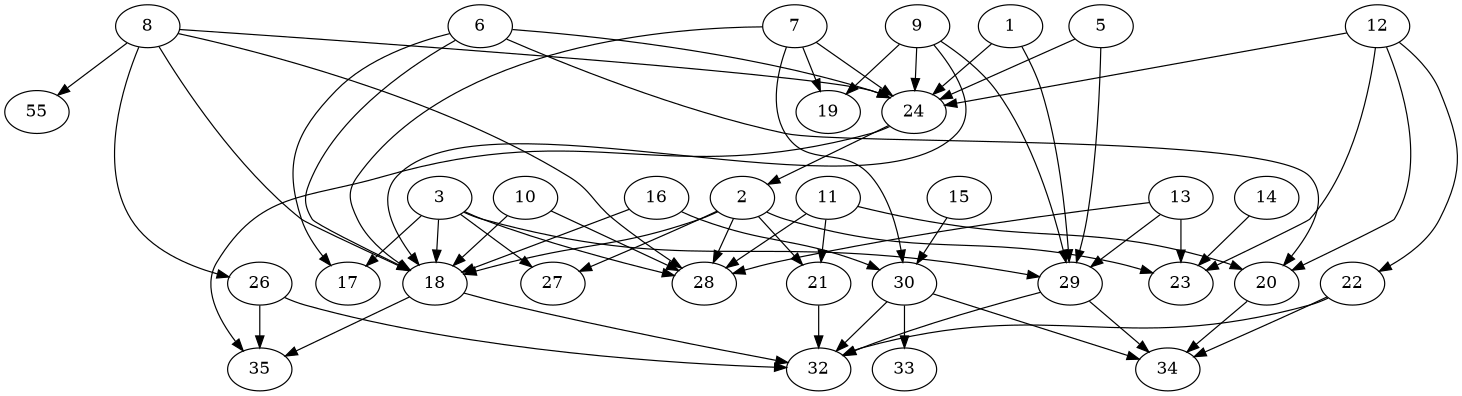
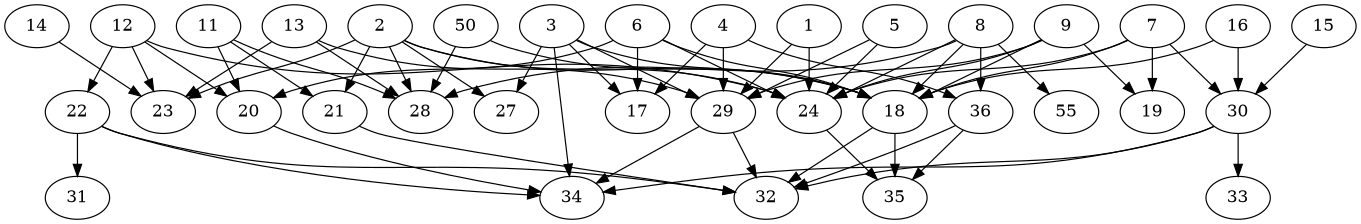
  digraph {
    node [alpha=0.01]
    1 [alpha=0.17 expect_size=37817344]
    24 [alpha=0.18 expect_size=5724160]
    29 [expect_size=13440000]
    35 [alpha=0.15 expect_size=48427008]
    32 [alpha=0.13 expect_size=38781952]
    34 [alpha=0.09 expect_size=6808576]
    2 [alpha=0.09 expect_size=10212352]
    18 [alpha=0.11 expect_size=33122304]
    21 [alpha=0.19 expect_size=10129408]
    23 [alpha=0.19 expect_size=38361088]
    27 [alpha=0.13 expect_size=13813760]
    28 [alpha=0.18 expect_size=35324928]
    3 [alpha=0.03 expect_size=11459584]
    17 [alpha=0.09 expect_size=31844352]
-   26 [alpha=0.19 expect_size=11979776]
+   4 [alpha=0.15 expect_size=22800384]
+   26 [alpha=0.19 expect_size=11979776 label=36]
    19 [alpha=0.20 expect_size=34566144]
    5 [alpha=0.02 expect_size=35952640]
    6 [alpha=0.07 expect_size=47434752]
    20 [alpha=0.12 expect_size=19883008]
    7 [expect_size=16421888]
    30 [alpha=0.13 expect_size=12364800]
    33 [alpha=0.07 expect_size=9446400]
    8 [expect_size=29441024]
    n25 [alpha=0.09 expect_size=19955712 label=55]
    9 [alpha=0.14 expect_size=49164288]
-   10 [alpha=0.16 expect_size=24222720]
+   10 [alpha=0.16 expect_size=24222720 label=50]
    11 [alpha=0.08 expect_size=6024192]
    12 [alpha=0.04 expect_size=45295616]
    22 [alpha=0.08 expect_size=29751296]
+   31 [alpha=0.04 expect_size=41410560]
    13 [alpha=0.06 expect_size=18190336]
    14 [alpha=0.06 expect_size=24649728]
    15 [alpha=0.17 expect_size=11791360]
    16 [expect_size=15552512]
    1 -> 24
    1 -> 29
    24 -> 35
    29 -> 32
    29 -> 34
-   24 -> 2
+   2 -> 24
    2 -> 18
    2 -> 21
    2 -> 23
    2 -> 27
    2 -> 28
    18 -> 35
    18 -> 32
    21 -> 32
    3 -> 29
    3 -> 18
    3 -> 27
-   3 -> 28
+   3 -> 34
    3 -> 17
+   4 -> 29
+   4 -> 17
+   4 -> 26
    26 -> 35
    26 -> 32
    5 -> 24
    5 -> 29
    6 -> 24
    6 -> 18
    6 -> 17
    6 -> 20
    20 -> 34
    7 -> 24
    7 -> 18
    7 -> 19
    7 -> 30
    30 -> 32
    30 -> 34
    30 -> 33
    8 -> 24
    8 -> 18
    8 -> 28
    8 -> 26
    8 -> n25
    9 -> 24
    9 -> 29
    9 -> 18
    9 -> 19
    10 -> 18
    10 -> 28
    11 -> 21
    11 -> 28
    11 -> 20
    12 -> 24
    12 -> 23
    12 -> 20
    12 -> 22
    22 -> 32
    22 -> 34
+   22 -> 31
    13 -> 29
    13 -> 23
    13 -> 28
    14 -> 23
    15 -> 30
    16 -> 18
    16 -> 30
  }
